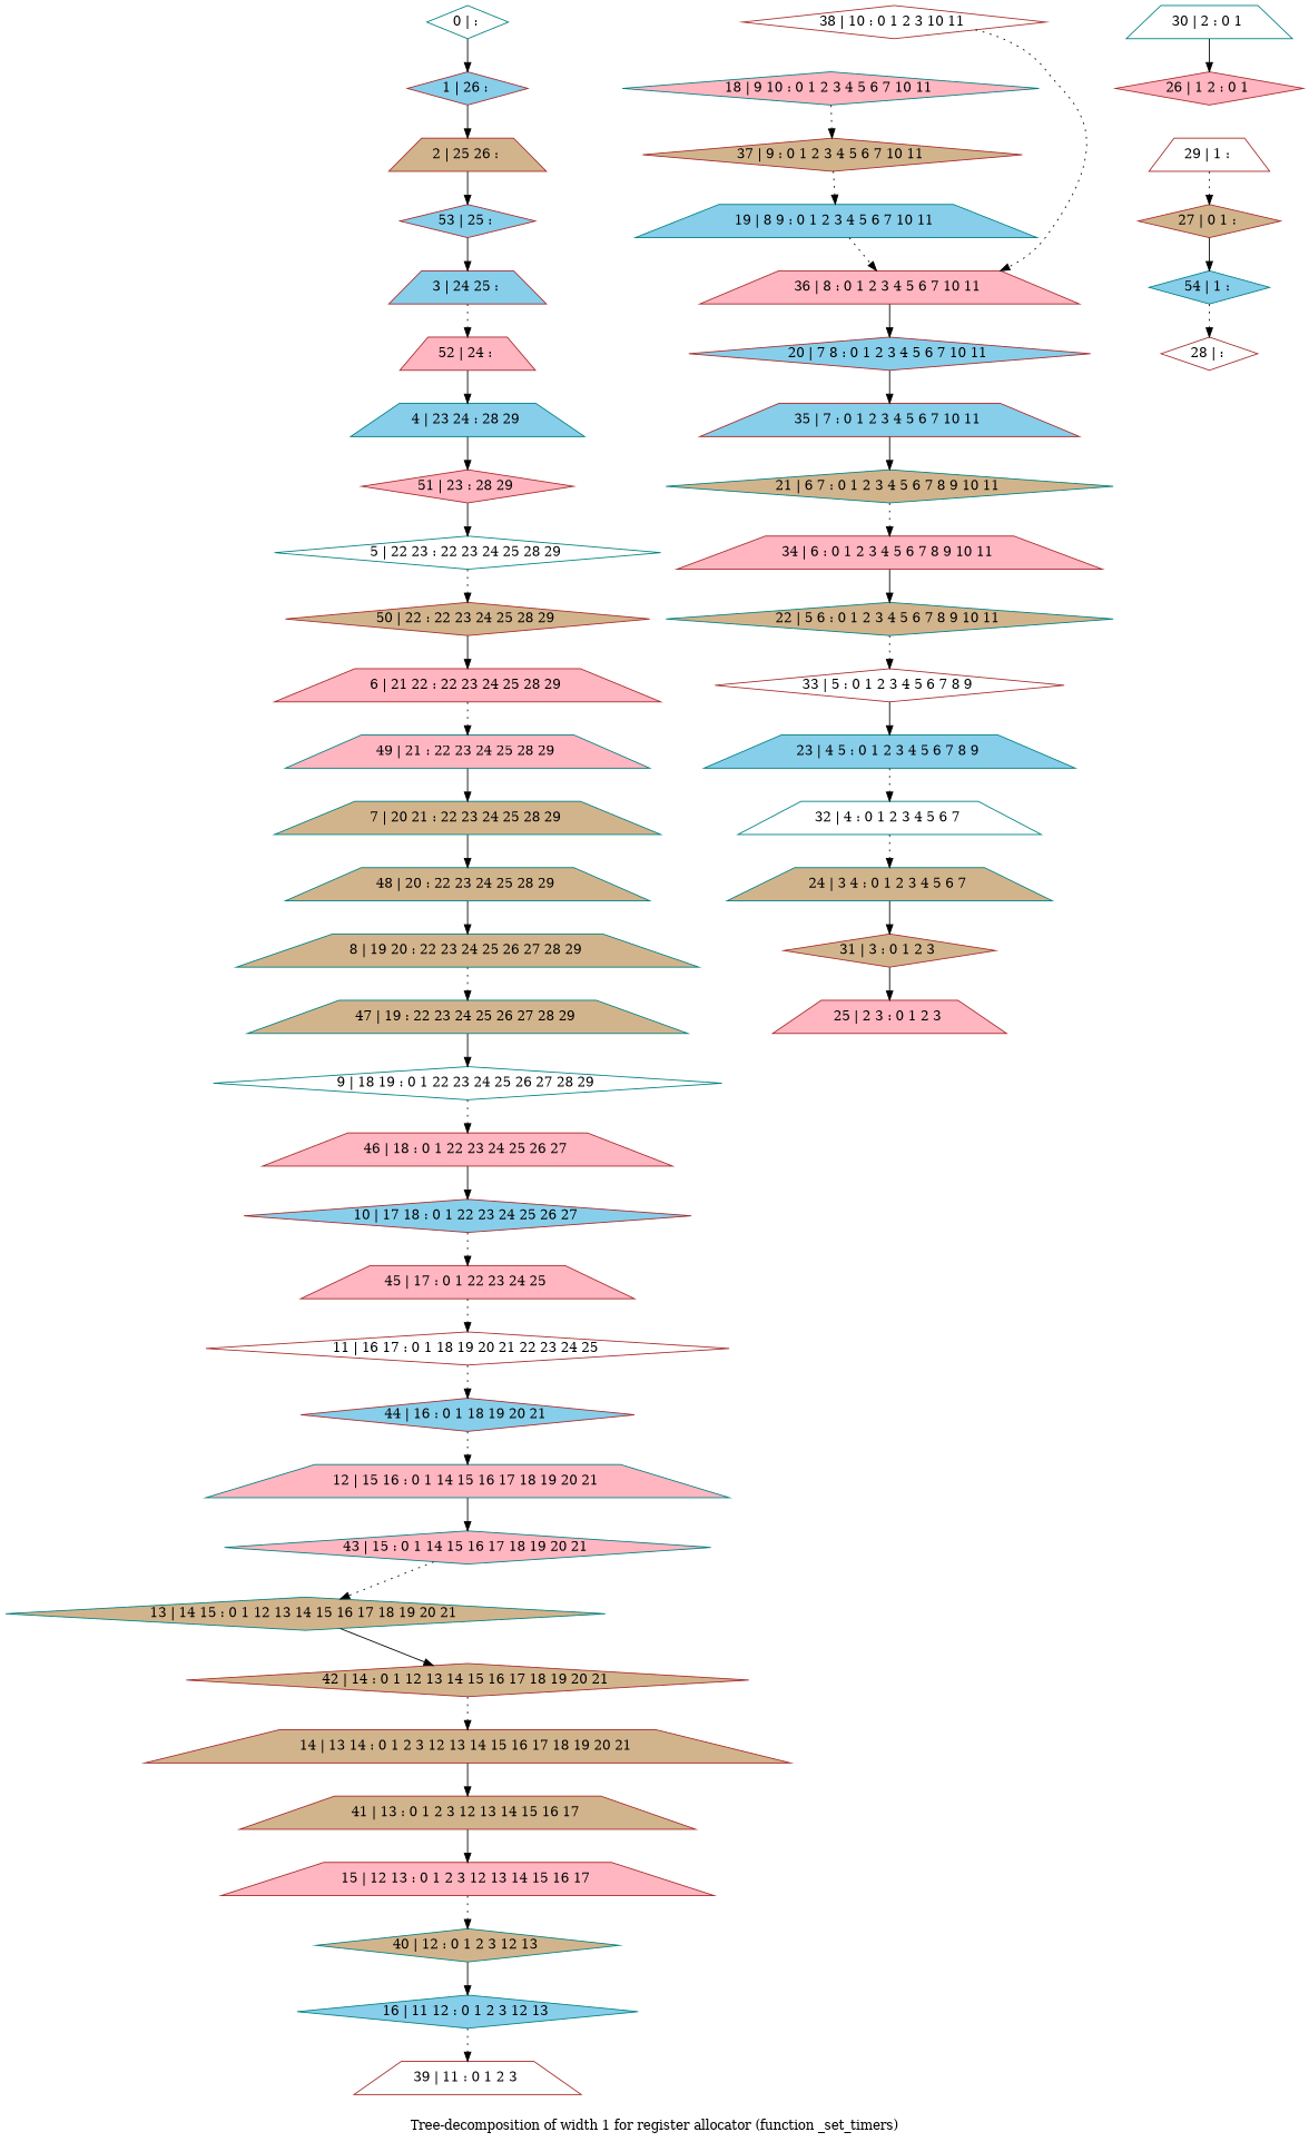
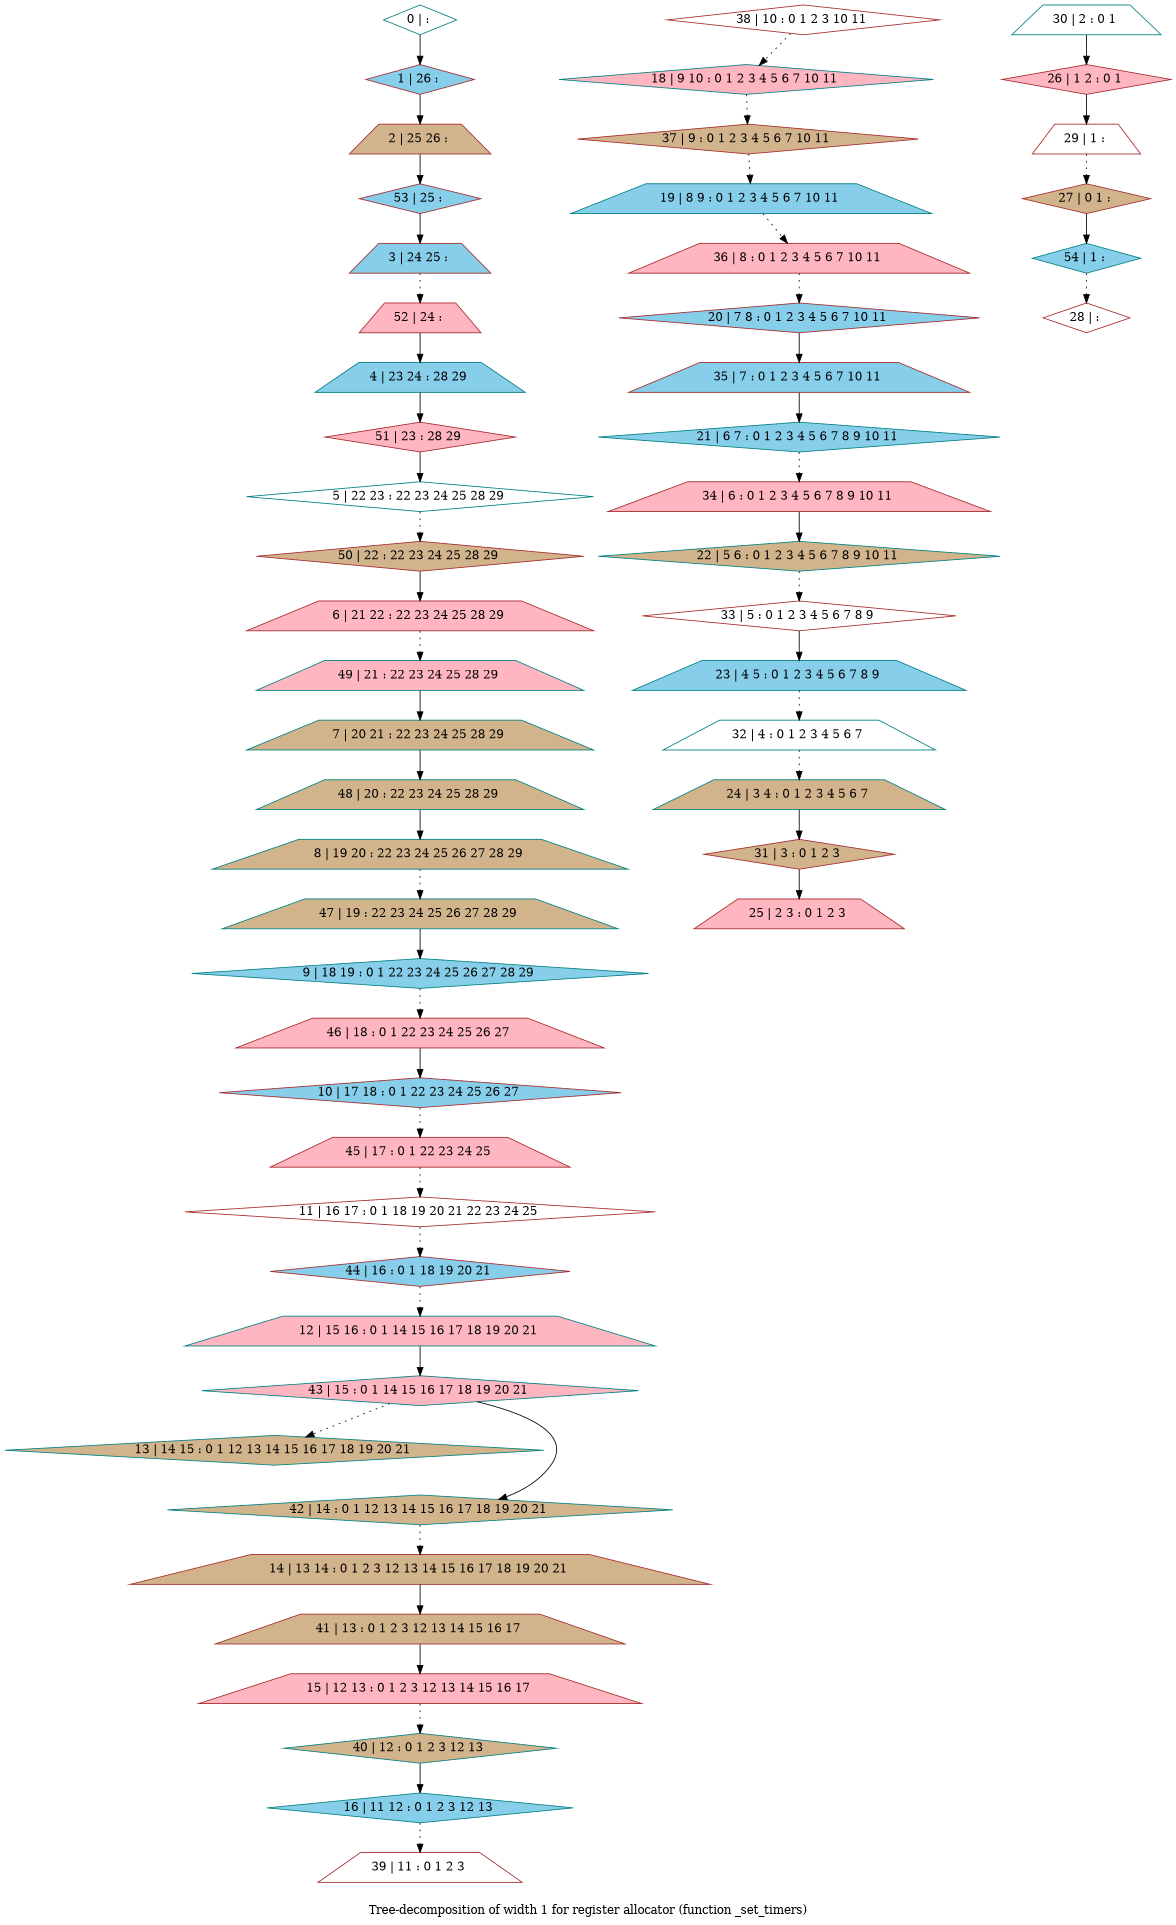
  digraph {
    label="Tree-decomposition of width 1 for register allocator (function _set_timers)"
    node [color=brown fillcolor=tan shape=diamond style=filled]
    edge [style=solid]
    n1 [color=teal fillcolor=white label="0 | : "]
    n2 [fillcolor=skyblue label="1 | 26 : "]
    n3 [label="2 | 25 26 : " shape=trapezium]
    n4 [fillcolor=skyblue label="53 | 25 : "]
    n5 [fillcolor=skyblue label="3 | 24 25 : " shape=trapezium]
    n6 [fillcolor=lightpink label="52 | 24 : " shape=trapezium]
    n7 [color=teal fillcolor=skyblue label="4 | 23 24 : 28 29 " shape=trapezium]
    n8 [fillcolor=lightpink label="51 | 23 : 28 29 "]
    n9 [color=teal fillcolor=white label="5 | 22 23 : 22 23 24 25 28 29 "]
    n10 [label="50 | 22 : 22 23 24 25 28 29 "]
    n11 [fillcolor=lightpink label="6 | 21 22 : 22 23 24 25 28 29 " shape=trapezium]
    n12 [color=teal fillcolor=lightpink label="49 | 21 : 22 23 24 25 28 29 " shape=trapezium]
    n13 [color=teal label="7 | 20 21 : 22 23 24 25 28 29 " shape=trapezium]
    n14 [color=teal label="48 | 20 : 22 23 24 25 28 29 " shape=trapezium]
    n15 [color=teal label="8 | 19 20 : 22 23 24 25 26 27 28 29 " shape=trapezium]
    n16 [color=teal label="47 | 19 : 22 23 24 25 26 27 28 29 " shape=trapezium]
-   n17 [color=teal fillcolor=white label="9 | 18 19 : 0 1 22 23 24 25 26 27 28 29 "]
+   n17 [color=teal fillcolor=skyblue label="9 | 18 19 : 0 1 22 23 24 25 26 27 28 29 "]
    n18 [fillcolor=lightpink label="46 | 18 : 0 1 22 23 24 25 26 27 " shape=trapezium]
    n19 [fillcolor=skyblue label="10 | 17 18 : 0 1 22 23 24 25 26 27 "]
    n20 [fillcolor=lightpink label="45 | 17 : 0 1 22 23 24 25 " shape=trapezium]
    n21 [fillcolor=white label="11 | 16 17 : 0 1 18 19 20 21 22 23 24 25 "]
    n22 [fillcolor=skyblue label="44 | 16 : 0 1 18 19 20 21 "]
    n23 [color=teal fillcolor=lightpink label="12 | 15 16 : 0 1 14 15 16 17 18 19 20 21 " shape=trapezium]
    n24 [color=teal fillcolor=lightpink label="43 | 15 : 0 1 14 15 16 17 18 19 20 21 "]
    n25 [color=teal label="13 | 14 15 : 0 1 12 13 14 15 16 17 18 19 20 21 "]
-   n26 [label="42 | 14 : 0 1 12 13 14 15 16 17 18 19 20 21 "]
+   n26 [color=teal label="42 | 14 : 0 1 12 13 14 15 16 17 18 19 20 21 "]
    n27 [label="14 | 13 14 : 0 1 2 3 12 13 14 15 16 17 18 19 20 21 " shape=trapezium]
    n28 [label="41 | 13 : 0 1 2 3 12 13 14 15 16 17 " shape=trapezium]
    n29 [fillcolor=lightpink label="15 | 12 13 : 0 1 2 3 12 13 14 15 16 17 " shape=trapezium]
    n30 [color=teal label="40 | 12 : 0 1 2 3 12 13 "]
    n31 [color=teal fillcolor=skyblue label="16 | 11 12 : 0 1 2 3 12 13 "]
    n32 [fillcolor=white label="39 | 11 : 0 1 2 3 " shape=trapezium]
    n33 [fillcolor=white label="38 | 10 : 0 1 2 3 10 11 "]
    n34 [color=teal fillcolor=lightpink label="18 | 9 10 : 0 1 2 3 4 5 6 7 10 11 "]
    n35 [label="37 | 9 : 0 1 2 3 4 5 6 7 10 11 "]
    n36 [color=teal fillcolor=skyblue label="19 | 8 9 : 0 1 2 3 4 5 6 7 10 11 " shape=trapezium]
    n37 [fillcolor=lightpink label="36 | 8 : 0 1 2 3 4 5 6 7 10 11 " shape=trapezium]
    n38 [fillcolor=skyblue label="20 | 7 8 : 0 1 2 3 4 5 6 7 10 11 "]
    n39 [fillcolor=skyblue label="35 | 7 : 0 1 2 3 4 5 6 7 10 11 " shape=trapezium]
-   n40 [color=teal label="21 | 6 7 : 0 1 2 3 4 5 6 7 8 9 10 11 "]
+   n40 [color=teal fillcolor=skyblue label="21 | 6 7 : 0 1 2 3 4 5 6 7 8 9 10 11 "]
    n41 [fillcolor=lightpink label="34 | 6 : 0 1 2 3 4 5 6 7 8 9 10 11 " shape=trapezium]
    n42 [color=teal label="22 | 5 6 : 0 1 2 3 4 5 6 7 8 9 10 11 "]
    n43 [fillcolor=white label="33 | 5 : 0 1 2 3 4 5 6 7 8 9 "]
    n44 [color=teal fillcolor=skyblue label="23 | 4 5 : 0 1 2 3 4 5 6 7 8 9 " shape=trapezium]
    n45 [color=teal fillcolor=white label="32 | 4 : 0 1 2 3 4 5 6 7 " shape=trapezium]
    n46 [color=teal label="24 | 3 4 : 0 1 2 3 4 5 6 7 " shape=trapezium]
    n47 [label="31 | 3 : 0 1 2 3 "]
    n48 [fillcolor=lightpink label="25 | 2 3 : 0 1 2 3 " shape=trapezium]
    n49 [color=teal fillcolor=white label="30 | 2 : 0 1 " shape=trapezium]
    n50 [fillcolor=lightpink label="26 | 1 2 : 0 1 "]
    n51 [fillcolor=white label="29 | 1 : " shape=trapezium]
    n52 [label="27 | 0 1 : "]
    n53 [color=teal fillcolor=skyblue label="54 | 1 : "]
    n54 [fillcolor=white label="28 | : "]
    n1 -> n2
    n2 -> n3
    n3 -> n4
    n4 -> n5
    n5 -> n6 [style=dotted]
    n6 -> n7
    n7 -> n8
    n8 -> n9
    n9 -> n10 [style=dotted]
    n10 -> n11
    n11 -> n12 [style=dotted]
    n12 -> n13
    n13 -> n14
    n14 -> n15
    n15 -> n16 [style=dotted]
    n16 -> n17
    n17 -> n18 [style=dotted]
    n18 -> n19
    n19 -> n20 [style=dotted]
    n20 -> n21 [style=dotted]
    n21 -> n22 [style=dotted]
    n22 -> n23 [style=dotted]
    n23 -> n24
    n24 -> n25 [style=dotted]
-   n25 -> n26
+   n24 -> n26
    n26 -> n27 [style=dotted]
    n27 -> n28
    n28 -> n29
    n29 -> n30 [style=dotted]
    n30 -> n31
    n31 -> n32 [style=dotted]
-   n33 -> n37 [style=dotted]
+   n33 -> n34 [style=dotted]
    n34 -> n35 [style=dotted]
    n35 -> n36 [style=dotted]
    n36 -> n37 [style=dotted]
-   n37 -> n38
+   n37 -> n38 [style=dotted]
    n38 -> n39
    n39 -> n40
    n40 -> n41 [style=dotted]
    n41 -> n42
    n42 -> n43 [style=dotted]
    n43 -> n44
    n44 -> n45 [style=dotted]
    n45 -> n46 [style=dotted]
    n46 -> n47
    n47 -> n48
    n49 -> n50
+   n50 -> n51
    n51 -> n52 [style=dotted]
    n52 -> n53
    n53 -> n54 [style=dotted]
  }
